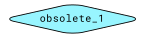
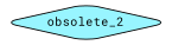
  digraph {
    fontname="Roboto Mono"
-   obsolete_1 [fillcolor=cadetblue1 fontname="Roboto Mono" fontsize=12 shape=diamond style="rounded, filled"]
+   obsolete_1 [fillcolor=cadetblue1 fontname="Roboto Mono" fontsize=12 shape=diamond style="rounded, filled" label=obsolete_2]
  }
